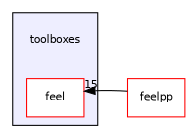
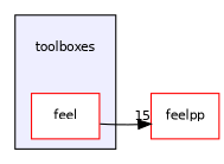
  digraph {
    compound=true
    rankdir=LR
    node [fontname=Helvetica fontsize=10 shape=box color=red fillcolor=white style=filled]
    n1 [label=toolboxes shape=plaintext color="" fillcolor="" style=""]
    n2 [label=feel]
    n3 [label=feelpp]
    subgraph cluster_1 {
      bgcolor="#eeeeff"
      pencolor=black
      n1
      n2
    }
-   n3 -> n2 [headlabel=15 labeldistance=1.5 labelfontname=Helvetica labelfontsize=10]
+   n2 -> n3 [headlabel=15 labeldistance=1.5 labelfontname=Helvetica labelfontsize=10]
  }
